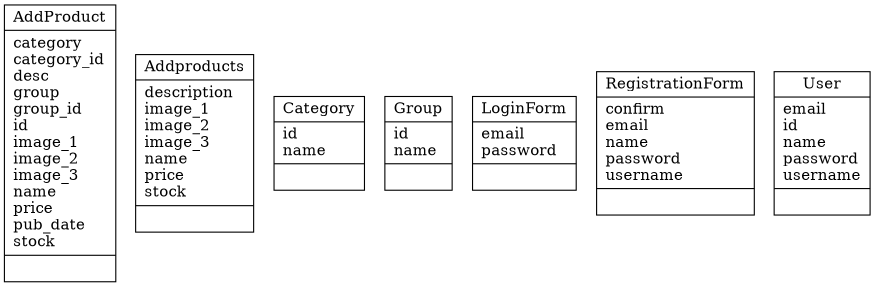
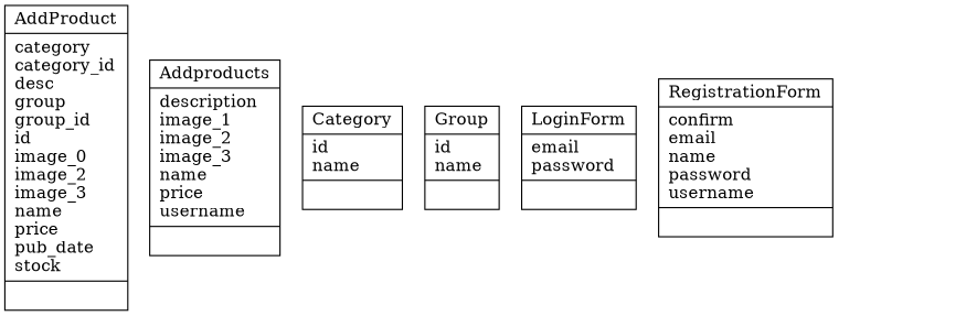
  digraph {
    rankdir=BT
    node [shape=record]
-   n1 [label="{AddProduct|category\lcategory_id\ldesc\lgroup\lgroup_id\lid\limage_1\limage_2\limage_3\lname\lprice\lpub_date\lstock\l|}"]
-   n2 [label="{Addproducts|description\limage_1\limage_2\limage_3\lname\lprice\lstock\l|}"]
+   n1 [label="{AddProduct|category\lcategory_id\ldesc\lgroup\lgroup_id\lid\limage_0\limage_2\limage_3\lname\lprice\lpub_date\lstock\l|}"]
+   n2 [label="{Addproducts|description\limage_1\limage_2\limage_3\lname\lprice\lusername\l|}"]
    n3 [label="{Category|id\lname\l|}"]
    n4 [label="{Group|id\lname\l|}"]
    n5 [label="{LoginForm|email\lpassword\l|}"]
    n6 [label="{RegistrationForm|confirm\lemail\lname\lpassword\lusername\l|}"]
-   n7 [label="{User|email\lid\lname\lpassword\lusername\l|}"]
  }
